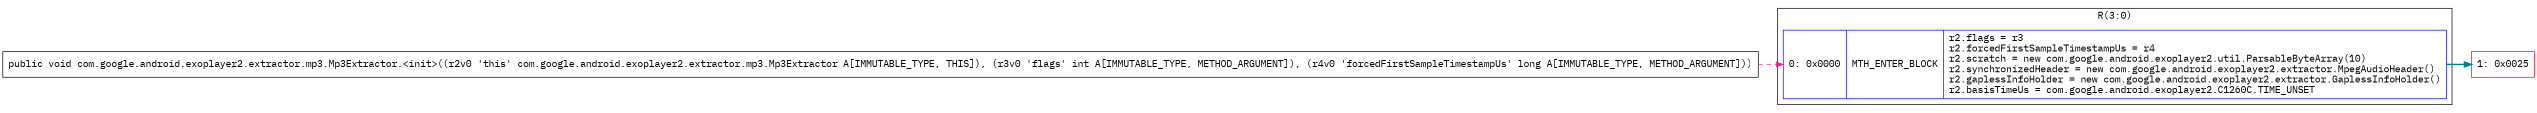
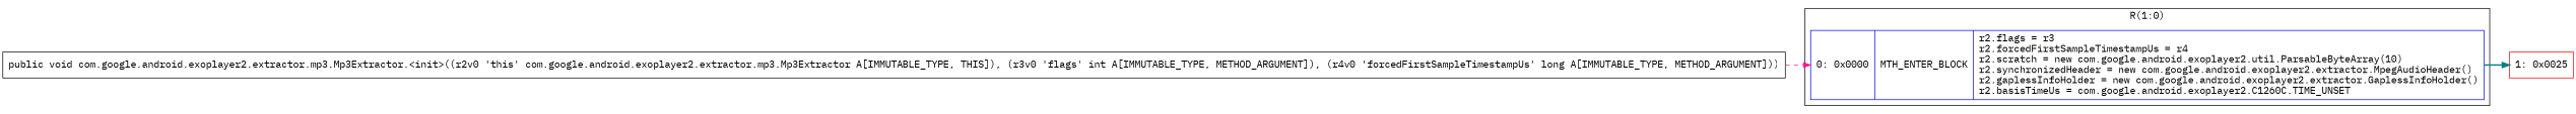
  digraph {
    rankdir=LR
    fontname="IBM Plex Mono"
    node [shape=record fontname="IBM Plex Mono"]
    edge [fontname="IBM Plex Mono"]
    n1 [color=blue label="{0\:\ 0x0000|MTH_ENTER_BLOCK\l|r2.flags = r3\lr2.forcedFirstSampleTimestampUs = r4\lr2.scratch = new com.google.android.exoplayer2.util.ParsableByteArray(10)\lr2.synchronizedHeader = new com.google.android.exoplayer2.extractor.MpegAudioHeader()\lr2.gaplessInfoHolder = new com.google.android.exoplayer2.extractor.GaplessInfoHolder()\lr2.basisTimeUs = com.google.android.exoplayer2.C1260C.TIME_UNSET\l}"]
    n2 [color=red label="{1\:\ 0x0025}"]
    n3 [label="{public void com.google.android.exoplayer2.extractor.mp3.Mp3Extractor.\<init\>((r2v0 'this' com.google.android.exoplayer2.extractor.mp3.Mp3Extractor A[IMMUTABLE_TYPE, THIS]), (r3v0 'flags' int A[IMMUTABLE_TYPE, METHOD_ARGUMENT]), (r4v0 'forcedFirstSampleTimestampUs' long A[IMMUTABLE_TYPE, METHOD_ARGUMENT])) }"]
    subgraph cluster_1 {
-     label="R(3:0)"
+     label="R(1:0)"
      n1
    }
    n1 -> n2 [color=teal style=bold]
    n3 -> n1 [color=deeppink style=dashed]
  }
